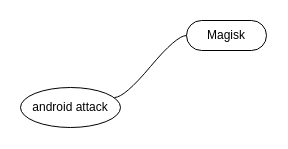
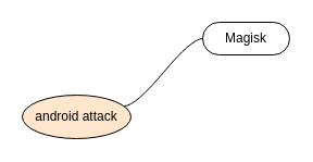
  <mxCell id="0" />
  <mxCell id="1" parent="0" />
- <mxCell id="2" value="android attack" style="ellipse;whiteSpace=wrap;html=1;align=center;newEdgeStyle={&quot;edgeStyle&quot;:&quot;entityRelationEdgeStyle&quot;,&quot;startArrow&quot;:&quot;none&quot;,&quot;endArrow&quot;:&quot;none&quot;,&quot;segment&quot;:10,&quot;curved&quot;:1};treeFolding=1;treeMoving=1;" vertex="1" parent="1"><mxGeometry x="20" y="87" width="100" height="40" as="geometry" /></mxCell>
+ <mxCell id="2" value="android attack" style="ellipse;whiteSpace=wrap;html=1;align=center;newEdgeStyle={&quot;edgeStyle&quot;:&quot;entityRelationEdgeStyle&quot;,&quot;startArrow&quot;:&quot;none&quot;,&quot;endArrow&quot;:&quot;none&quot;,&quot;segment&quot;:10,&quot;curved&quot;:1};treeFolding=1;treeMoving=1;fillColor=#ffe6cc;" vertex="1" parent="1"><mxGeometry x="20" y="87" width="100" height="40" as="geometry" /></mxCell>
  <mxCell id="3" value="Magisk" style="whiteSpace=wrap;html=1;rounded=1;arcSize=50;align=center;verticalAlign=middle;strokeWidth=1;autosize=1;spacing=4;treeFolding=1;treeMoving=1;newEdgeStyle={&quot;edgeStyle&quot;:&quot;entityRelationEdgeStyle&quot;,&quot;startArrow&quot;:&quot;none&quot;,&quot;endArrow&quot;:&quot;none&quot;,&quot;segment&quot;:10,&quot;curved&quot;:1};" vertex="1" parent="1"><mxGeometry x="186" y="20" width="80" height="30" as="geometry" /></mxCell>
  <mxCell id="4" value="" style="edgeStyle=entityRelationEdgeStyle;startArrow=none;endArrow=none;segment=10;curved=1;rounded=0;" edge="1" target="3" parent="1"><mxGeometry relative="1" as="geometry"><mxPoint x="114" y="97" as="sourcePoint" /></mxGeometry></mxCell>
